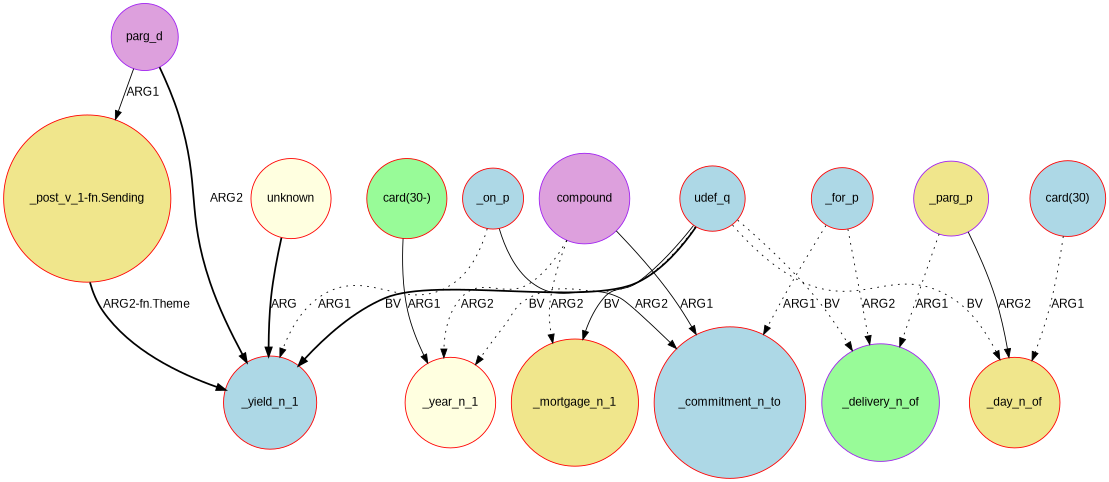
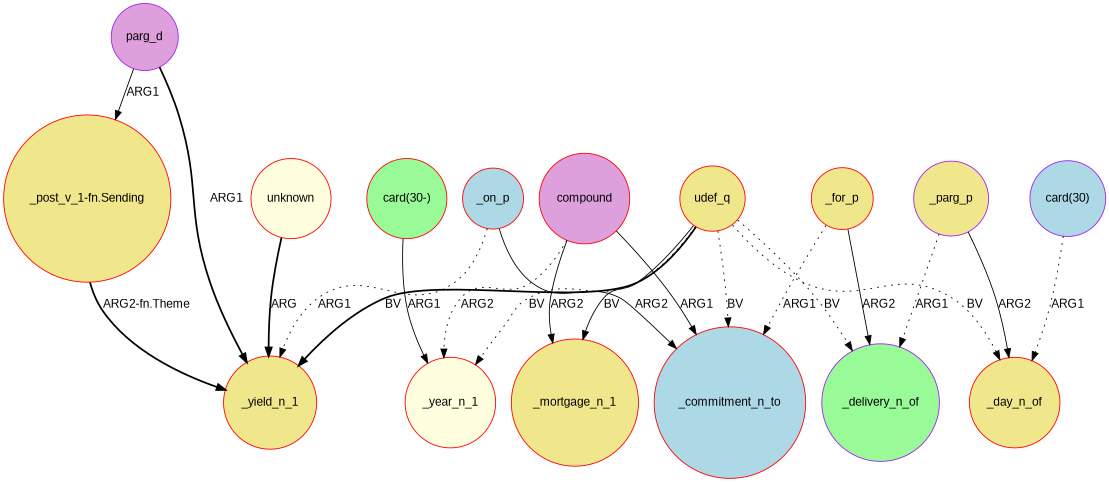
  digraph {
    fontname="Liberation Sans"
    node [color=red fillcolor=khaki fontname="Liberation Sans" shape=circle style=filled]
    edge [fontname="Liberation Sans" style=dotted]
    "_post_v_1-fn.Sending"
-   _yield_n_1 [fillcolor=lightblue]
-   udef_q [fillcolor=lightblue]
+   _yield_n_1
+   udef_q
    _mortgage_n_1
    _commitment_n_to [fillcolor=lightblue]
    _delivery_n_of [color=purple fillcolor=palegreen]
    _year_n_1 [fillcolor=lightyellow]
    _day_n_of
    _on_p [fillcolor=lightblue]
    n10 [color=purple label=_parg_p]
-   compound [color=purple fillcolor=plum]
+   compound [fillcolor=plum]
    "card(30-)" [fillcolor=palegreen]
-   _for_p [fillcolor=lightblue]
+   _for_p
    parg_d [color=purple fillcolor=plum]
    unknown [fillcolor=lightyellow]
-   "card(30)" [fillcolor=lightblue]
+   "card(30)" [color=purple fillcolor=lightblue]
    "_post_v_1-fn.Sending" -> _yield_n_1 [label="ARG2-fn.Theme" style=bold]
    udef_q -> _yield_n_1 [label=BV style=bold]
    udef_q -> _mortgage_n_1 [label=BV style=solid]
+   udef_q -> _commitment_n_to [label=BV]
    udef_q -> _delivery_n_of [label=BV]
    udef_q -> _year_n_1 [label=BV]
    udef_q -> _day_n_of [label=BV]
    _on_p -> _yield_n_1 [label=ARG1]
    _on_p -> _commitment_n_to [label=ARG2 style=solid]
    n10 -> _delivery_n_of [label=ARG1]
    n10 -> _day_n_of [label=ARG2 style=solid]
-   compound -> _mortgage_n_1 [label=ARG2]
+   compound -> _mortgage_n_1 [label=ARG2 style=solid]
    compound -> _commitment_n_to [label=ARG1 style=solid]
    compound -> _year_n_1 [label=ARG2]
    "card(30-)" -> _year_n_1 [label=ARG1 style=solid]
    _for_p -> _commitment_n_to [label=ARG1]
-   _for_p -> _delivery_n_of [label=ARG2]
+   _for_p -> _delivery_n_of [label=ARG2 style=solid]
    parg_d -> "_post_v_1-fn.Sending" [label=ARG1 style=solid]
-   parg_d -> _yield_n_1 [label=ARG2 style=bold]
+   parg_d -> _yield_n_1 [label=ARG1 style=bold]
    unknown -> _yield_n_1 [label=ARG style=bold]
    "card(30)" -> _day_n_of [label=ARG1]
  }
